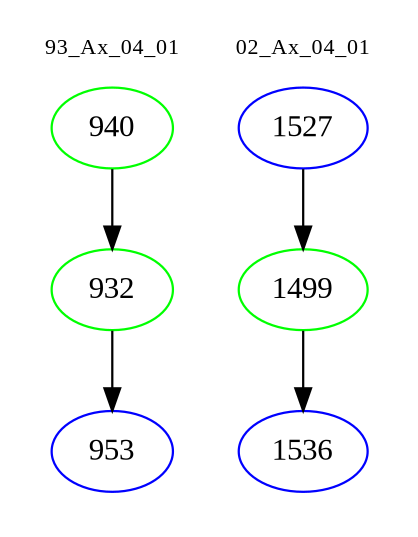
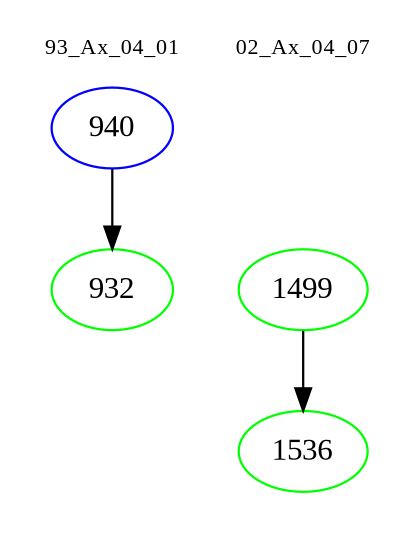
  digraph {
    fontname="Liberation Serif"
    node [color=blue fontname="Liberation Serif"]
    edge [color=black fontname="Liberation Serif"]
-   n1 [color=green label=940]
+   n1 [label=940]
    n2 [color=green label=932]
-   n3 [label=953]
-   n4 [label=1527]
    n5 [color=green label=1499]
-   n6 [label=1536]
+   n6 [color=green label=1536]
    subgraph cluster_1 {
      color=white
      fontsize=10
      label="93_Ax_04_01"
      n1
      n2
-     n3
    }
    subgraph cluster_2 {
      color=white
      fontsize=10
-     label="02_Ax_04_01"
-     n4
+     label="02_Ax_04_07"
      n5
      n6
    }
    n1 -> n2
-   n2 -> n3
-   n4 -> n5
    n5 -> n6
  }
